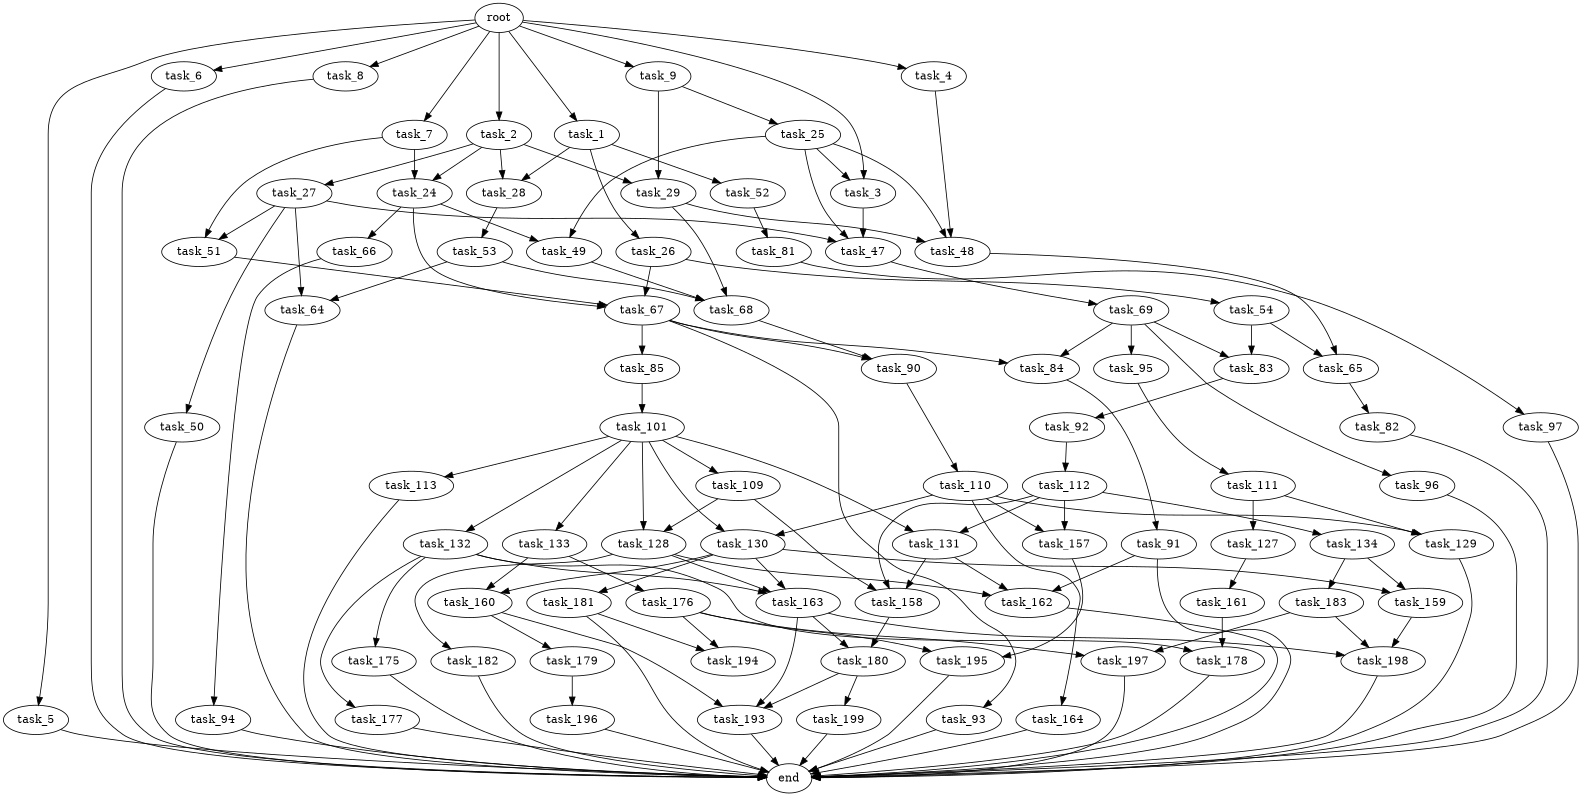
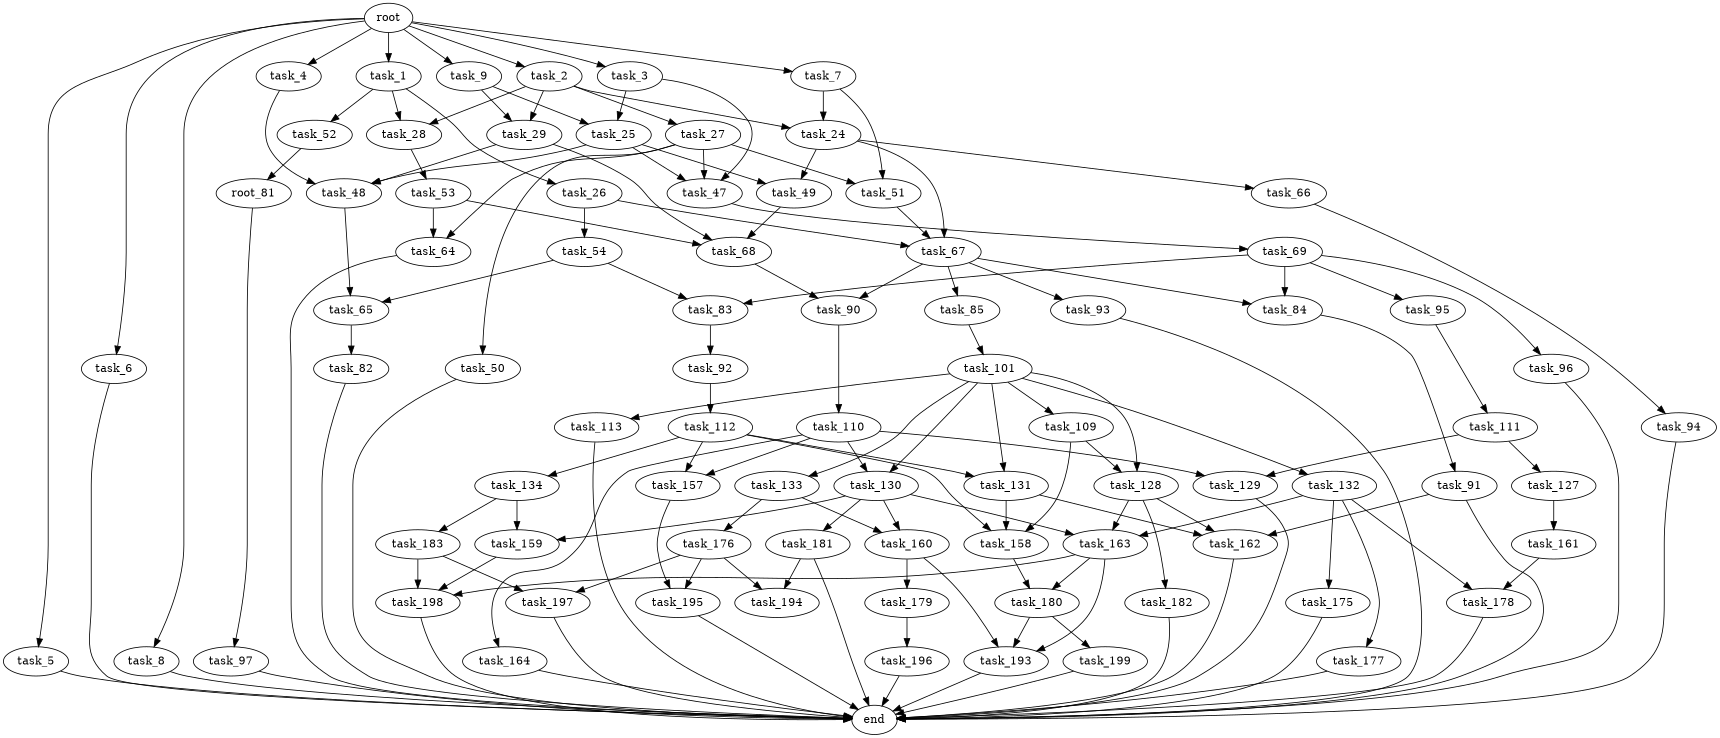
  digraph {
    root
    task_1
    task_2
    task_3
    task_4
    task_5
    task_6
    task_7
    task_8
    task_9
    task_26
    task_28
    task_52
    task_24
    task_27
    task_29
    task_25
    task_47
    task_48
    end
    task_51
    task_67
    task_54
    task_53
-   task_81
+   task_81 [label=root_81]
    task_49
    task_66
    task_50
    task_64
    task_68
    task_69
    task_65
    task_94
    task_84
    task_85
    task_90
    task_93
    task_83
    task_95
    task_96
    task_82
    task_97
    task_92
    task_91
    task_101
    task_110
    task_111
    task_112
    task_162
    task_109
    task_113
    task_128
    task_130
    task_131
    task_132
    task_133
    task_129
    task_157
    task_164
    task_158
    task_134
    task_127
    task_163
    task_182
    task_159
    task_160
    task_181
    task_175
    task_177
    task_178
    task_176
    task_180
    task_195
    task_161
    task_183
    task_198
    task_193
    task_179
    task_194
    task_197
    task_199
    task_196
    root -> task_1
    root -> task_2
    root -> task_3
    root -> task_4
    root -> task_5
    root -> task_6
    root -> task_7
    root -> task_8
    root -> task_9
    task_1 -> task_26
    task_1 -> task_28
    task_1 -> task_52
    task_2 -> task_28
    task_2 -> task_24
    task_2 -> task_27
    task_2 -> task_29
-   task_25 -> task_3
+   task_3 -> task_25
    task_3 -> task_47
    task_4 -> task_48
    task_5 -> end
    task_6 -> end
    task_7 -> task_24
    task_7 -> task_51
    task_8 -> end
    task_9 -> task_29
    task_9 -> task_25
    task_26 -> task_67
    task_26 -> task_54
    task_28 -> task_53
    task_52 -> task_81
    task_24 -> task_67
    task_24 -> task_49
    task_24 -> task_66
    task_27 -> task_47
    task_27 -> task_51
    task_27 -> task_50
    task_27 -> task_64
    task_29 -> task_48
    task_29 -> task_68
    task_25 -> task_47
    task_25 -> task_48
    task_25 -> task_49
    task_47 -> task_69
    task_48 -> task_65
    task_51 -> task_67
    task_67 -> task_84
    task_67 -> task_85
    task_67 -> task_90
    task_67 -> task_93
    task_54 -> task_65
    task_54 -> task_83
    task_53 -> task_64
    task_53 -> task_68
    task_81 -> task_97
    task_49 -> task_68
    task_66 -> task_94
    task_50 -> end
    task_64 -> end
    task_68 -> task_90
    task_69 -> task_84
    task_69 -> task_83
    task_69 -> task_95
    task_69 -> task_96
    task_65 -> task_82
    task_94 -> end
    task_84 -> task_91
    task_85 -> task_101
    task_90 -> task_110
    task_93 -> end
    task_83 -> task_92
    task_95 -> task_111
    task_96 -> end
    task_82 -> end
    task_97 -> end
    task_92 -> task_112
    task_91 -> end
    task_91 -> task_162
    task_101 -> task_109
    task_101 -> task_113
    task_101 -> task_128
    task_101 -> task_130
    task_101 -> task_131
    task_101 -> task_132
    task_101 -> task_133
    task_110 -> task_130
    task_110 -> task_129
    task_110 -> task_157
    task_110 -> task_164
    task_111 -> task_129
    task_111 -> task_127
    task_112 -> task_131
    task_112 -> task_157
    task_112 -> task_158
    task_112 -> task_134
    task_162 -> end
    task_109 -> task_128
    task_109 -> task_158
    task_113 -> end
    task_128 -> task_162
    task_128 -> task_163
    task_128 -> task_182
    task_130 -> task_163
    task_130 -> task_159
    task_130 -> task_160
    task_130 -> task_181
    task_131 -> task_162
    task_131 -> task_158
    task_132 -> task_163
    task_132 -> task_175
    task_132 -> task_177
    task_132 -> task_178
    task_133 -> task_160
    task_133 -> task_176
    task_129 -> end
    task_157 -> task_195
    task_164 -> end
    task_158 -> task_180
    task_134 -> task_159
    task_134 -> task_183
    task_127 -> task_161
    task_163 -> task_180
    task_163 -> task_198
    task_163 -> task_193
    task_182 -> end
    task_159 -> task_198
    task_160 -> task_193
    task_160 -> task_179
    task_181 -> end
    task_181 -> task_194
    task_175 -> end
    task_177 -> end
    task_178 -> end
    task_176 -> task_195
    task_176 -> task_194
    task_176 -> task_197
    task_180 -> task_193
    task_180 -> task_199
    task_195 -> end
    task_161 -> task_178
    task_183 -> task_198
    task_183 -> task_197
    task_198 -> end
    task_193 -> end
    task_179 -> task_196
    task_197 -> end
    task_199 -> end
    task_196 -> end
  }
